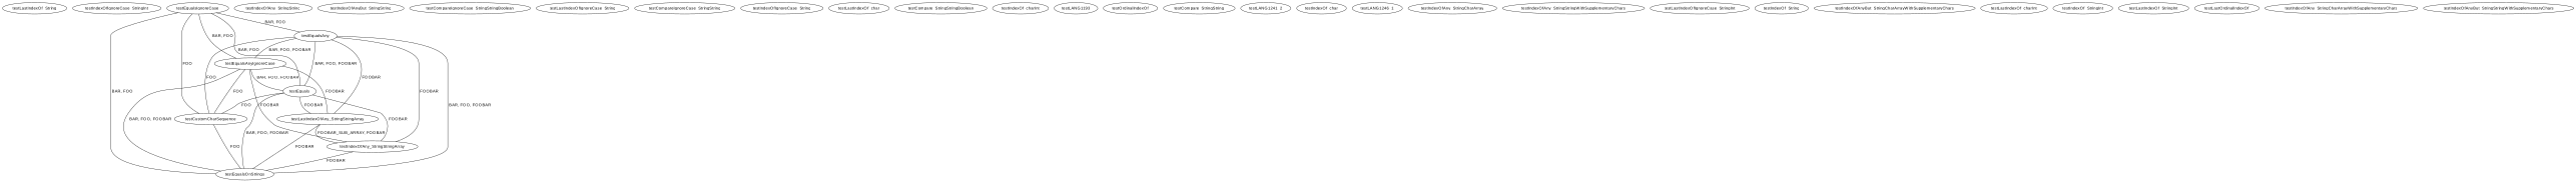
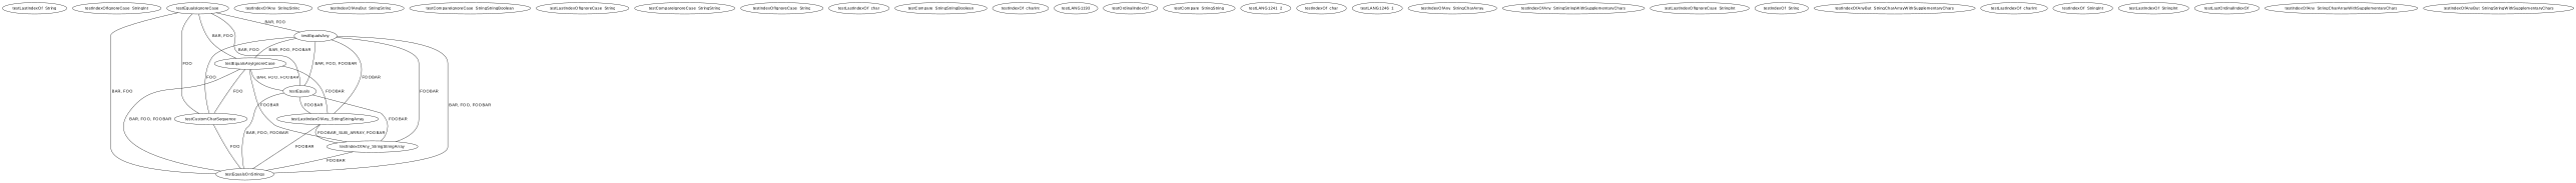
  digraph {
    fontname="Liberation Sans"
    node [fontname="Liberation Sans"]
    edge [dir=none fontname="Liberation Sans"]
    testLastIndexOf_String
    testIndexOfIgnoreCase_StringInt
    testEqualsIgnoreCase
    testEqualsAny
    testEqualsAnyIgnoreCase
    testEquals
    testCustomCharSequence
    testEqualsOnStrings
    testLastIndexOfAny_StringStringArray
    testIndexOfAny_StringStringArray
    testIndexOfAny_StringString
    testIndexOfAnyBut_StringString
    testCompareIgnoreCase_StringStringBoolean
    testLastIndexOfIgnoreCase_String
    testCompareIgnoreCase_StringString
    testIndexOfIgnoreCase_String
    testLastIndexOf_char
    testCompare_StringStringBoolean
    testIndexOf_charInt
    testLANG1193
    testOrdinalIndexOf
    testCompare_StringString
    testLANG1241_2
    testIndexOf_char
    n25 [label=testLANG1246_1]
    testIndexOfAny_StringCharArray
    testIndexOfAny_StringStringWithSupplementaryChars
    testLastIndexOfIgnoreCase_StringInt
    testIndexOf_String
    testIndexOfAnyBut_StringCharArrayWithSupplementaryChars
    testLastIndexOf_charInt
    testIndexOf_StringInt
    testLastIndexOf_StringInt
    testLastOrdinalIndexOf
    testIndexOfAny_StringCharArrayWithSupplementaryChars
    testIndexOfAnyBut_StringStringWithSupplementaryChars
    testEqualsIgnoreCase -> testEqualsAny [label=" BAR, FOO"]
    testEqualsIgnoreCase -> testEqualsAnyIgnoreCase [label=" BAR, FOO"]
    testEqualsIgnoreCase -> testEquals [label=" BAR, FOO"]
    testEqualsIgnoreCase -> testCustomCharSequence [label=" FOO"]
    testEqualsIgnoreCase -> testEqualsOnStrings [label=" BAR, FOO"]
    testEqualsAny -> testEqualsAnyIgnoreCase [label=" BAR, FOO, FOOBAR"]
    testEqualsAny -> testEquals [label=" BAR, FOO, FOOBAR"]
    testEqualsAny -> testCustomCharSequence [label=" FOO"]
    testEqualsAny -> testEqualsOnStrings [label=" BAR, FOO, FOOBAR"]
    testEqualsAny -> testLastIndexOfAny_StringStringArray [label=" FOOBAR"]
    testEqualsAny -> testIndexOfAny_StringStringArray [label=" FOOBAR"]
    testEqualsAnyIgnoreCase -> testEquals [label=" BAR, FOO, FOOBAR"]
    testEqualsAnyIgnoreCase -> testCustomCharSequence [label=" FOO"]
    testEqualsAnyIgnoreCase -> testEqualsOnStrings [label=" BAR, FOO, FOOBAR"]
    testEqualsAnyIgnoreCase -> testLastIndexOfAny_StringStringArray [label=" FOOBAR"]
    testEqualsAnyIgnoreCase -> testIndexOfAny_StringStringArray [label=" FOOBAR"]
-   testEquals -> testCustomCharSequence [label=" FOO"]
    testEquals -> testEqualsOnStrings [label=" BAR, FOO, FOOBAR"]
    testEquals -> testLastIndexOfAny_StringStringArray [label=" FOOBAR"]
    testEquals -> testIndexOfAny_StringStringArray [label=" FOOBAR"]
    testCustomCharSequence -> testEqualsOnStrings [label=" FOO"]
    testLastIndexOfAny_StringStringArray -> testEqualsOnStrings [label=" FOOBAR"]
    testLastIndexOfAny_StringStringArray -> testIndexOfAny_StringStringArray [label=" FOOBAR_SUB_ARRAY, FOOBAR"]
    testIndexOfAny_StringStringArray -> testEqualsOnStrings [label=" FOOBAR"]
  }
